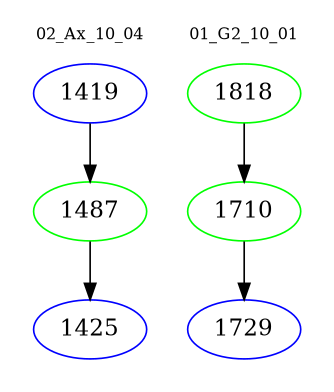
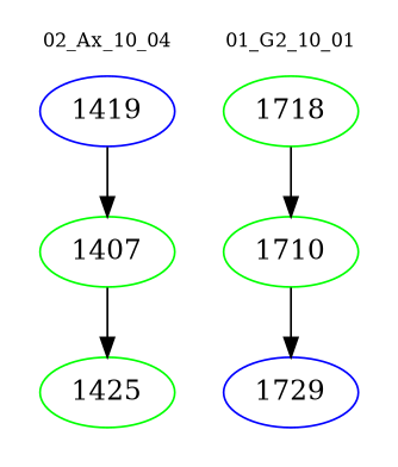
  digraph {
    node [color=blue]
    edge [color=black]
    n1 [label=1419]
-   n2 [color=green label=1487]
-   n3 [label=1425]
-   n4 [color=green label=1818]
+   n2 [color=green label=1407]
+   n3 [color=green label=1425]
+   n4 [color=green label=1718]
    n5 [color=green label=1710]
    n6 [label=1729]
    subgraph cluster_1 {
      color=white
      fontsize=10
      label="02_Ax_10_04"
      n1
      n2
      n3
    }
    subgraph cluster_2 {
      color=white
      fontsize=10
      label="01_G2_10_01"
      n4
      n5
      n6
    }
    n1 -> n2
    n2 -> n3
    n4 -> n5
    n5 -> n6
  }
